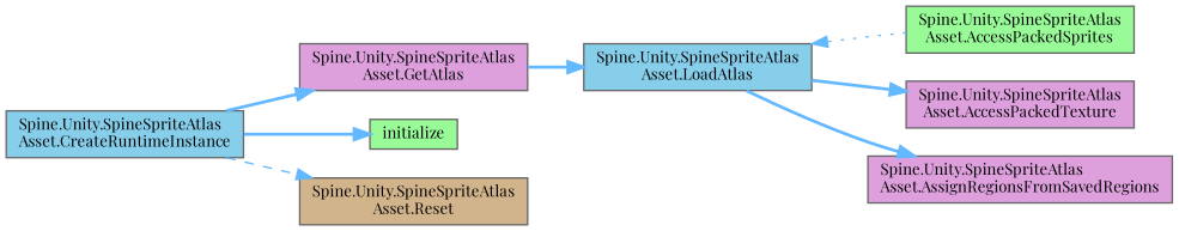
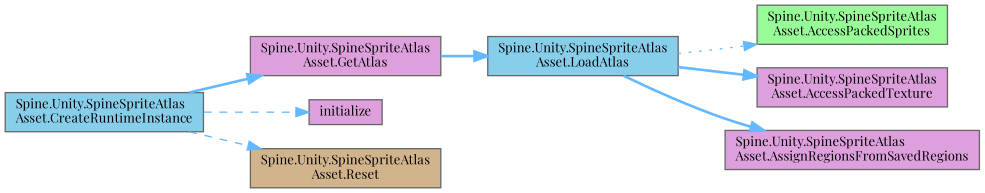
  digraph {
    fontname="Playfair Display"
    rankdir=LR
    node [color=grey40 fillcolor=plum fontname="Playfair Display" fontsize=10 shape=box style=filled]
    edge [color=steelblue1 fontname="Playfair Display" fontsize=10 labelfontname=Helvetica labelfontsize=10 style=bold]
    n1 [color=gray40 fillcolor=skyblue fontcolor=black height=0.2 label="Spine.Unity.SpineSpriteAtlas\lAsset.CreateRuntimeInstance" width=0.4]
    n2 [height=0.2 label="Spine.Unity.SpineSpriteAtlas\lAsset.GetAtlas" width=0.4]
-   n3 [fillcolor=palegreen height=0.2 label=initialize width=0.4]
+   n3 [height=0.2 label=initialize width=0.4]
    n4 [fillcolor=tan height=0.2 label="Spine.Unity.SpineSpriteAtlas\lAsset.Reset" width=0.4]
    n5 [fillcolor=skyblue height=0.2 label="Spine.Unity.SpineSpriteAtlas\lAsset.LoadAtlas" width=0.4]
    n6 [fillcolor=palegreen height=0.2 label="Spine.Unity.SpineSpriteAtlas\lAsset.AccessPackedSprites" width=0.4]
    n7 [height=0.2 label="Spine.Unity.SpineSpriteAtlas\lAsset.AccessPackedTexture" width=0.4]
    n8 [height=0.2 label="Spine.Unity.SpineSpriteAtlas\lAsset.AssignRegionsFromSavedRegions" width=0.4]
    n1 -> n2
-   n1 -> n3
+   n1 -> n3 [style=dashed]
    n1 -> n4 [style=dashed]
    n2 -> n5
-   n6 -> n5 [style=dotted]
+   n5 -> n6 [style=dotted]
    n5 -> n7
    n5 -> n8
  }
